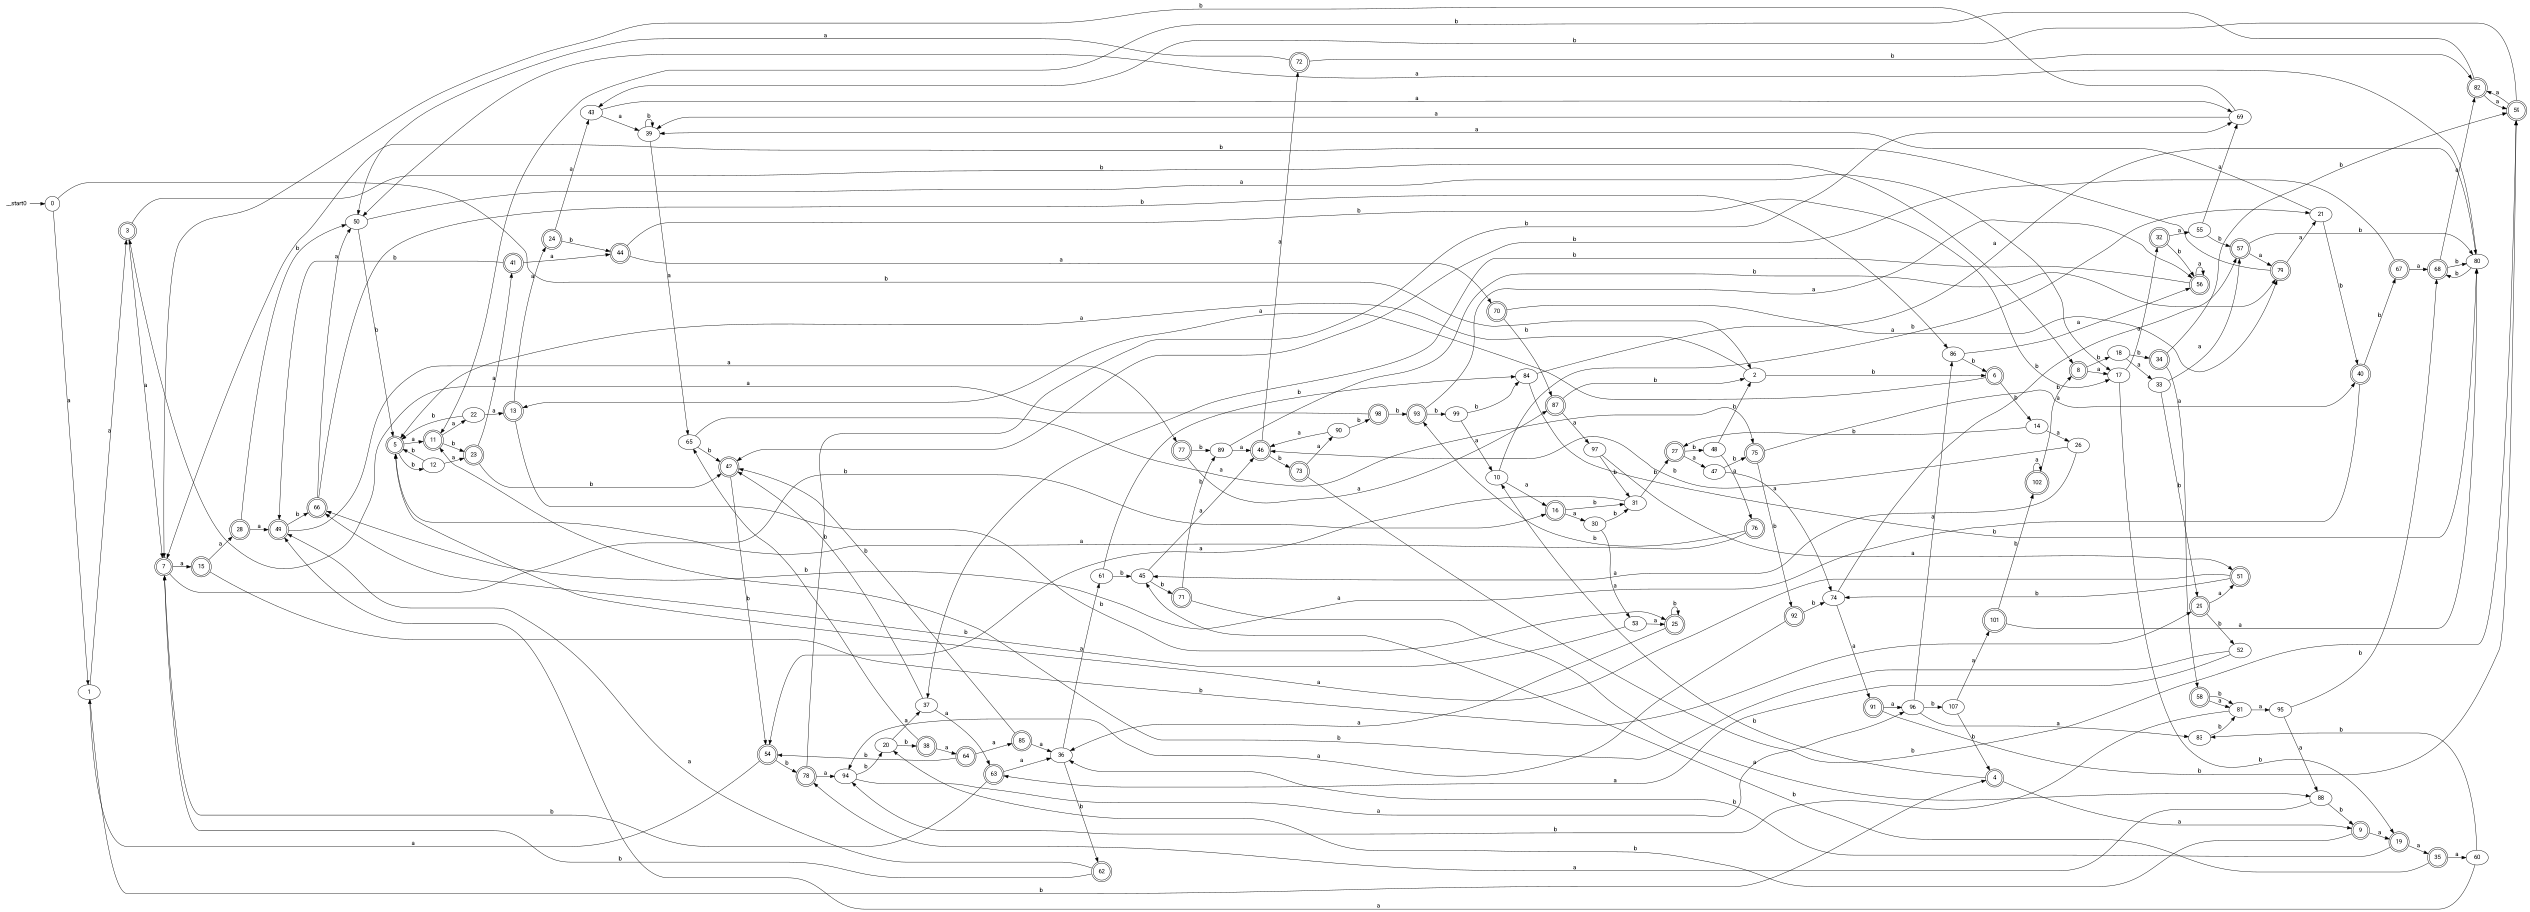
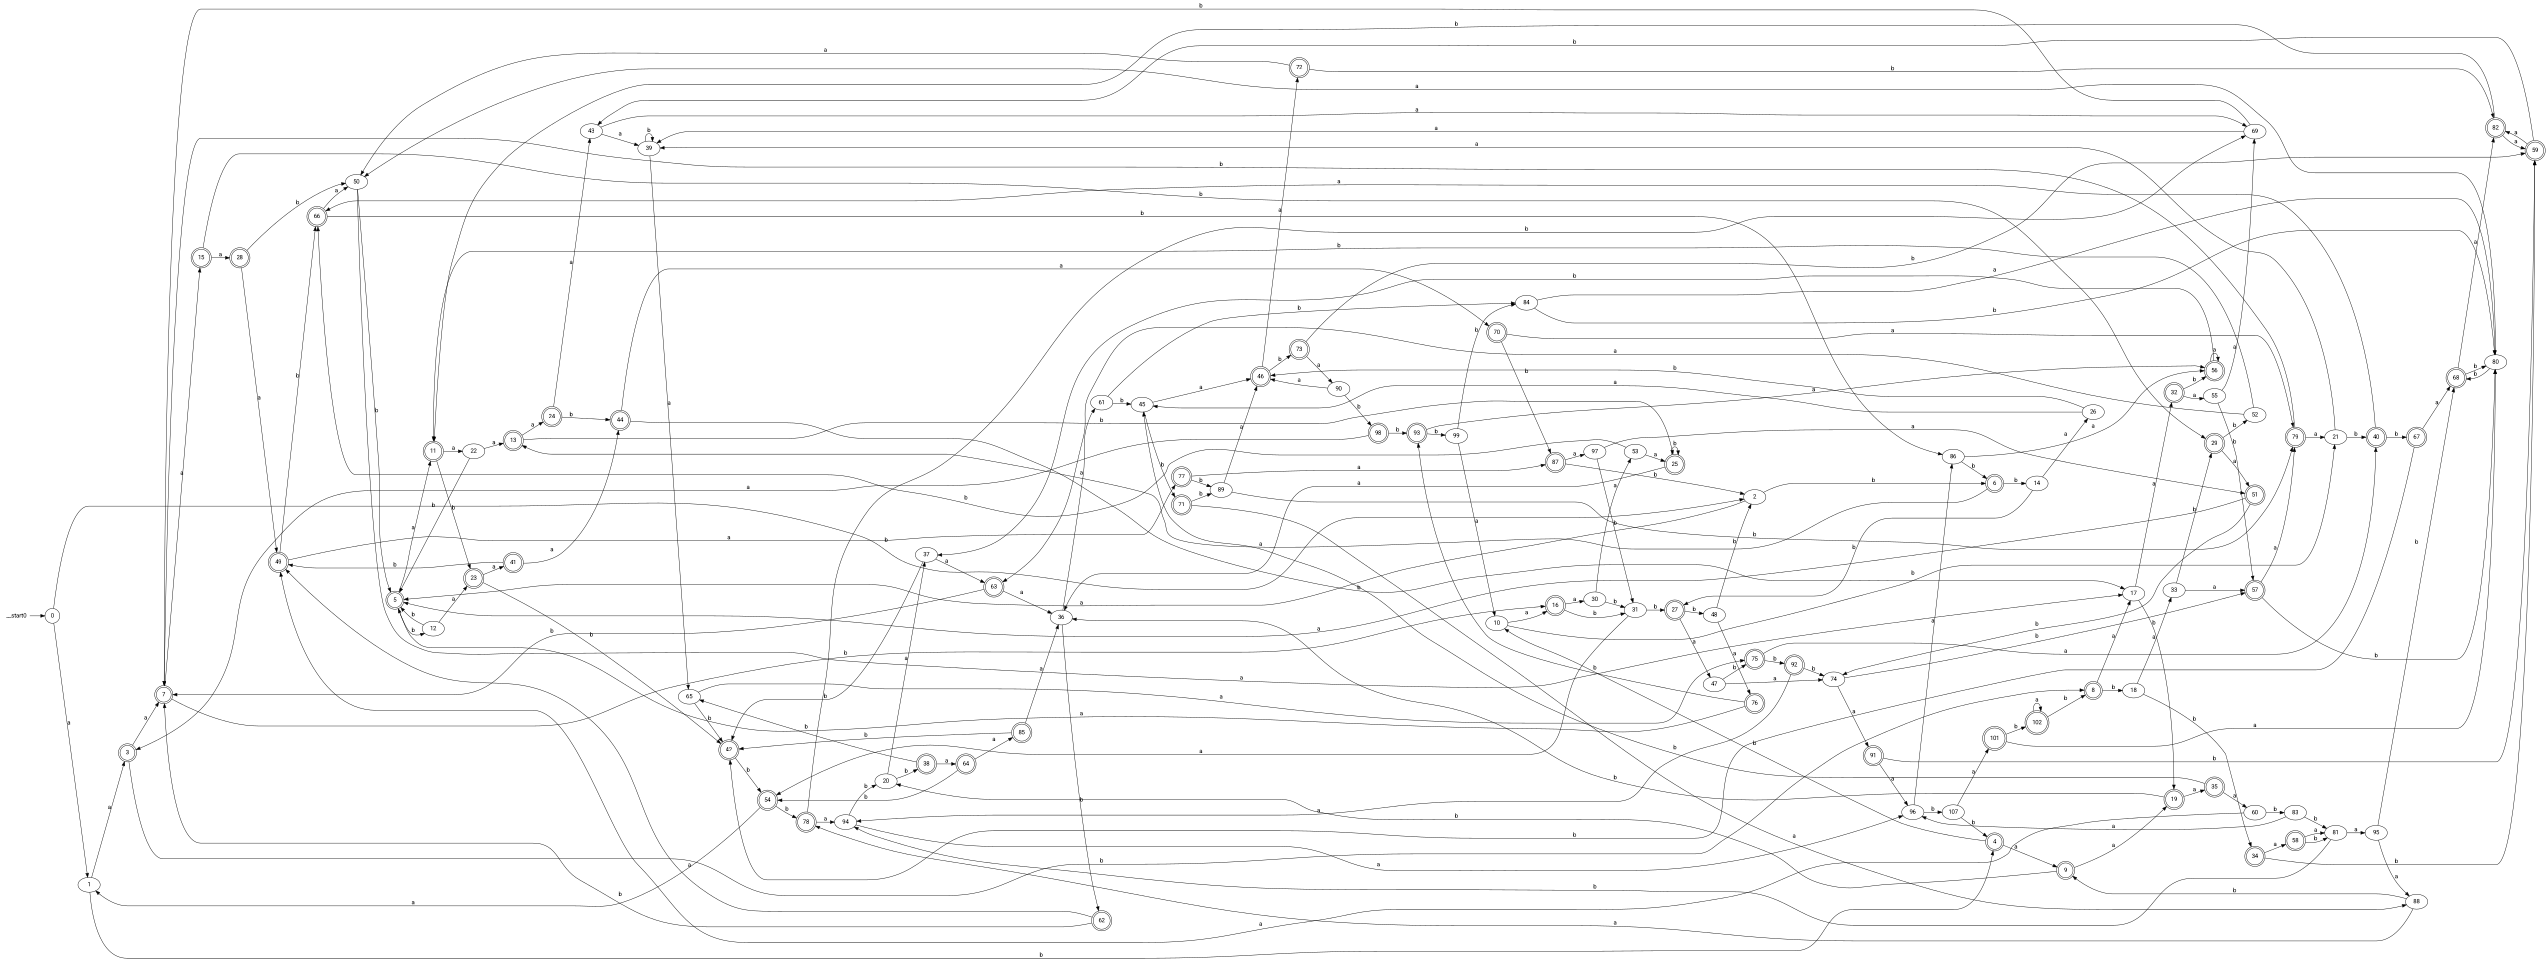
  digraph {
    fontname=Roboto
    rankdir=LR
    node [fontname=Roboto shape=doublecircle]
    edge [fontname=Roboto]
    __start0 [shape=none]
    0 [shape=circle]
    1 [shape=""]
    2 [shape=""]
    3
    4
    5
    6
    7
    8
    9
    10 [shape=""]
    11
    12 [shape=""]
    13
    14 [shape=""]
    15
    16
    17 [shape=""]
    18 [shape=""]
    19
    20 [shape=""]
    21 [shape=""]
    22 [shape=""]
    23
    24
    25
    26 [shape=""]
    27
    28
    29
    30 [shape=""]
    31 [shape=""]
    32
    33 [shape=""]
    34
    35
    36 [shape=""]
    37 [shape=""]
    38
    39 [shape=""]
    40
    41
    42
    43 [shape=""]
    44
    45 [shape=""]
    46
    47 [shape=""]
    48 [shape=""]
    49
    50 [shape=""]
    51
    52 [shape=""]
    53 [shape=""]
    54
    55 [shape=""]
    56
    57
    58
    59
    60 [shape=""]
    61 [shape=""]
    62
    63
    64
    65 [shape=""]
    66
    67
    69 [shape=""]
    70
    71
    72
    73
    74 [shape=""]
    75
    76
    77
    78
    79
    80 [shape=""]
    81 [shape=""]
    82
    83 [shape=""]
    84 [shape=""]
    85
    86 [shape=""]
    68
    87
    88 [shape=""]
    89 [shape=""]
    90 [shape=""]
    91
    92
    93
    94 [shape=""]
    95 [shape=""]
    96 [shape=""]
    97 [shape=""]
    98
    99 [shape=""]
    n102 [label=107 shape=""]
    101
    102
    __start0 -> 0
    0 -> 1 [label=a]
    0 -> 2 [label=b]
    1 -> 3 [label=a]
    1 -> 4 [label=b]
    2 -> 5 [label=a]
    2 -> 6 [label=b]
    3 -> 7 [label=a]
    3 -> 8 [label=b]
    4 -> 9 [label=a]
    4 -> 10 [label=b]
    5 -> 11 [label=a]
    5 -> 12 [label=b]
    6 -> 13 [label=a]
    6 -> 14 [label=b]
    7 -> 15 [label=a]
    7 -> 16 [label=b]
    8 -> 17 [label=a]
    8 -> 18 [label=b]
    9 -> 19 [label=a]
    9 -> 20 [label=b]
    10 -> 16 [label=a]
    10 -> 21 [label=b]
    11 -> 22 [label=a]
    11 -> 23 [label=b]
    12 -> 5 [label=b]
    12 -> 23 [label=a]
    13 -> 24 [label=a]
    13 -> 25 [label=b]
    14 -> 26 [label=a]
    14 -> 27 [label=b]
    15 -> 28 [label=a]
    15 -> 29 [label=b]
    16 -> 30 [label=a]
    16 -> 31 [label=b]
    17 -> 19 [label=b]
    17 -> 32 [label=a]
    18 -> 33 [label=a]
    18 -> 34 [label=b]
    19 -> 35 [label=a]
    19 -> 36 [label=b]
    20 -> 37 [label=a]
    20 -> 38 [label=b]
    21 -> 39 [label=a]
    21 -> 40 [label=b]
    22 -> 5 [label=b]
    22 -> 13 [label=a]
    23 -> 41 [label=a]
    23 -> 42 [label=b]
    24 -> 43 [label=a]
    24 -> 44 [label=b]
    25 -> 25 [label=b]
    25 -> 36 [label=a]
    26 -> 45 [label=a]
    26 -> 46 [label=b]
    27 -> 47 [label=a]
    27 -> 48 [label=b]
    28 -> 49 [label=a]
    28 -> 50 [label=b]
    29 -> 51 [label=a]
    29 -> 52 [label=b]
    30 -> 31 [label=b]
    30 -> 53 [label=a]
    31 -> 27 [label=b]
    31 -> 54 [label=a]
    32 -> 55 [label=a]
    32 -> 56 [label=b]
    33 -> 29 [label=b]
    33 -> 57 [label=a]
    34 -> 58 [label=a]
    34 -> 59 [label=b]
    35 -> 45 [label=b]
    35 -> 60 [label=a]
    36 -> 61 [label=a]
    36 -> 62 [label=b]
    37 -> 42 [label=b]
    37 -> 63 [label=a]
    38 -> 64 [label=a]
    38 -> 65 [label=b]
    39 -> 39 [label=b]
    39 -> 65 [label=a]
    40 -> 66 [label=a]
    40 -> 67 [label=b]
    41 -> 44 [label=a]
    41 -> 49 [label=b]
    42 -> 54 [label=b]
    43 -> 39 [label=a]
    43 -> 69 [label=a]
    44 -> 17 [label=b]
    44 -> 70 [label=a]
    45 -> 46 [label=a]
    45 -> 71 [label=b]
    46 -> 72 [label=a]
    46 -> 73 [label=b]
    47 -> 74 [label=a]
    47 -> 75 [label=b]
    48 -> 2 [label=b]
    48 -> 76 [label=a]
    49 -> 66 [label=b]
    49 -> 77 [label=a]
    50 -> 5 [label=b]
    50 -> 17 [label=a]
    51 -> 5 [label=a]
    51 -> 74 [label=b]
    52 -> 11 [label=b]
    52 -> 63 [label=a]
    53 -> 25 [label=a]
    53 -> 66 [label=b]
    54 -> 1 [label=a]
    54 -> 78 [label=b]
    55 -> 57 [label=b]
    55 -> 69 [label=a]
    56 -> 37 [label=b]
    56 -> 56 [label=a]
    57 -> 79 [label=a]
    57 -> 80 [label=b]
    58 -> 81 [label=a]
    58 -> 81 [label=b]
    59 -> 43 [label=b]
    59 -> 82 [label=a]
    60 -> 49 [label=a]
    60 -> 83 [label=b]
    61 -> 45 [label=b]
    61 -> 84 [label=b]
    62 -> 7 [label=b]
    62 -> 49 [label=a]
    63 -> 7 [label=b]
    63 -> 36 [label=a]
    64 -> 54 [label=b]
    64 -> 85 [label=a]
    65 -> 42 [label=b]
    65 -> 75 [label=a]
    66 -> 50 [label=a]
    66 -> 86 [label=b]
    67 -> 42 [label=b]
    67 -> 68 [label=a]
    69 -> 7 [label=b]
    69 -> 39 [label=a]
    70 -> 79 [label=a]
    70 -> 87 [label=b]
    71 -> 88 [label=a]
    71 -> 89 [label=b]
    72 -> 50 [label=a]
    72 -> 82 [label=b]
    73 -> 59 [label=b]
    73 -> 90 [label=a]
    74 -> 57 [label=b]
    74 -> 91 [label=a]
    75 -> 40 [label=a]
    75 -> 92 [label=b]
    76 -> 5 [label=a]
    76 -> 93 [label=b]
    77 -> 87 [label=a]
    77 -> 89 [label=b]
    78 -> 69 [label=b]
    78 -> 94 [label=a]
    79 -> 7 [label=b]
    79 -> 21 [label=a]
    80 -> 50 [label=a]
    80 -> 68 [label=b]
    81 -> 94 [label=b]
    81 -> 95 [label=a]
    82 -> 11 [label=b]
    82 -> 59 [label=a]
    83 -> 81 [label=b]
-   96 -> 83 [label=a]
+   83 -> 96 [label=a]
    84 -> 80 [label=a]
    84 -> 80 [label=b]
    85 -> 36 [label=a]
    85 -> 42 [label=b]
    86 -> 6 [label=b]
    86 -> 56 [label=a]
    68 -> 80 [label=b]
    68 -> 82 [label=a]
    87 -> 2 [label=b]
    87 -> 97 [label=a]
    88 -> 9 [label=b]
    88 -> 78 [label=a]
    89 -> 46 [label=a]
    89 -> 79 [label=b]
    90 -> 46 [label=a]
    90 -> 98 [label=b]
    91 -> 59 [label=b]
    91 -> 96 [label=a]
    92 -> 74 [label=b]
    92 -> 94 [label=a]
    93 -> 56 [label=a]
    93 -> 99 [label=b]
    94 -> 20 [label=b]
    94 -> 96 [label=a]
    95 -> 68 [label=b]
    95 -> 88 [label=a]
    96 -> 86 [label=a]
    96 -> n102 [label=b]
    97 -> 31 [label=b]
    97 -> 51 [label=a]
    98 -> 3 [label=a]
    98 -> 93 [label=b]
    99 -> 10 [label=a]
    99 -> 84 [label=b]
    n102 -> 4 [label=b]
    n102 -> 101 [label=a]
    101 -> 80 [label=a]
    101 -> 102 [label=b]
    102 -> 8 [label=b]
    102 -> 102 [label=a]
  }
